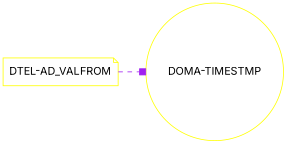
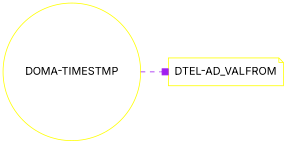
  digraph {
    rankdir=LR
    fontname=Inter
    node [color=yellow fontname=Inter]
    "DTEL-AD_VALFROM" [shape=note]
    "DOMA-TIMESTMP" [shape=circle]
-   "DTEL-AD_VALFROM" -> "DOMA-TIMESTMP" [color=purple style=dashed arrowhead=box fontname=Inter]
+   "DOMA-TIMESTMP" -> "DTEL-AD_VALFROM" [color=purple style=dashed arrowhead=box fontname=Inter]
  }
